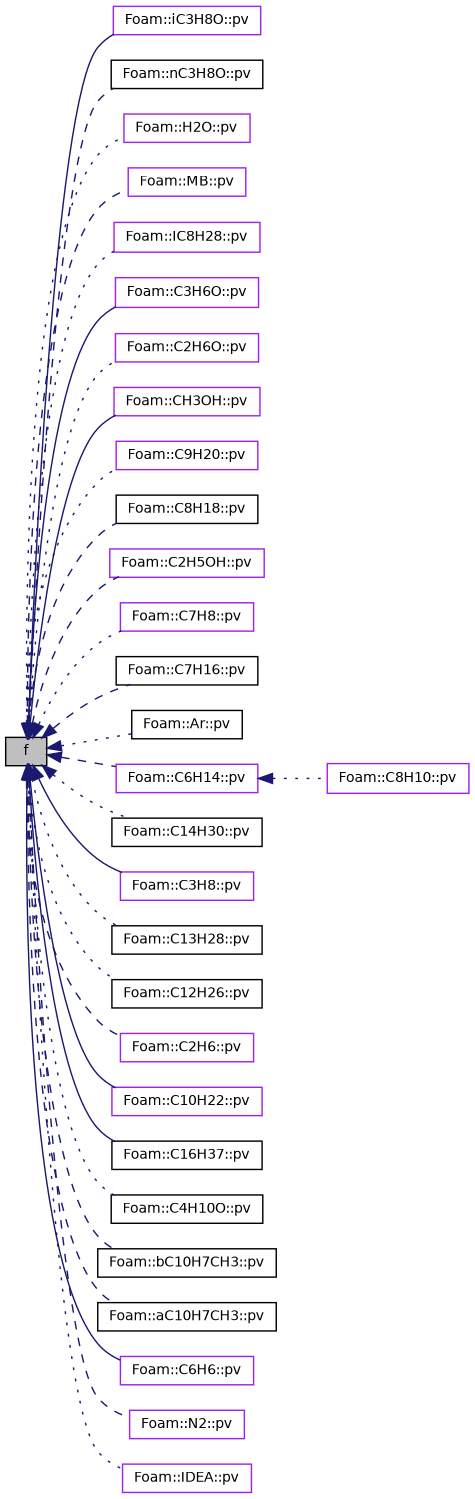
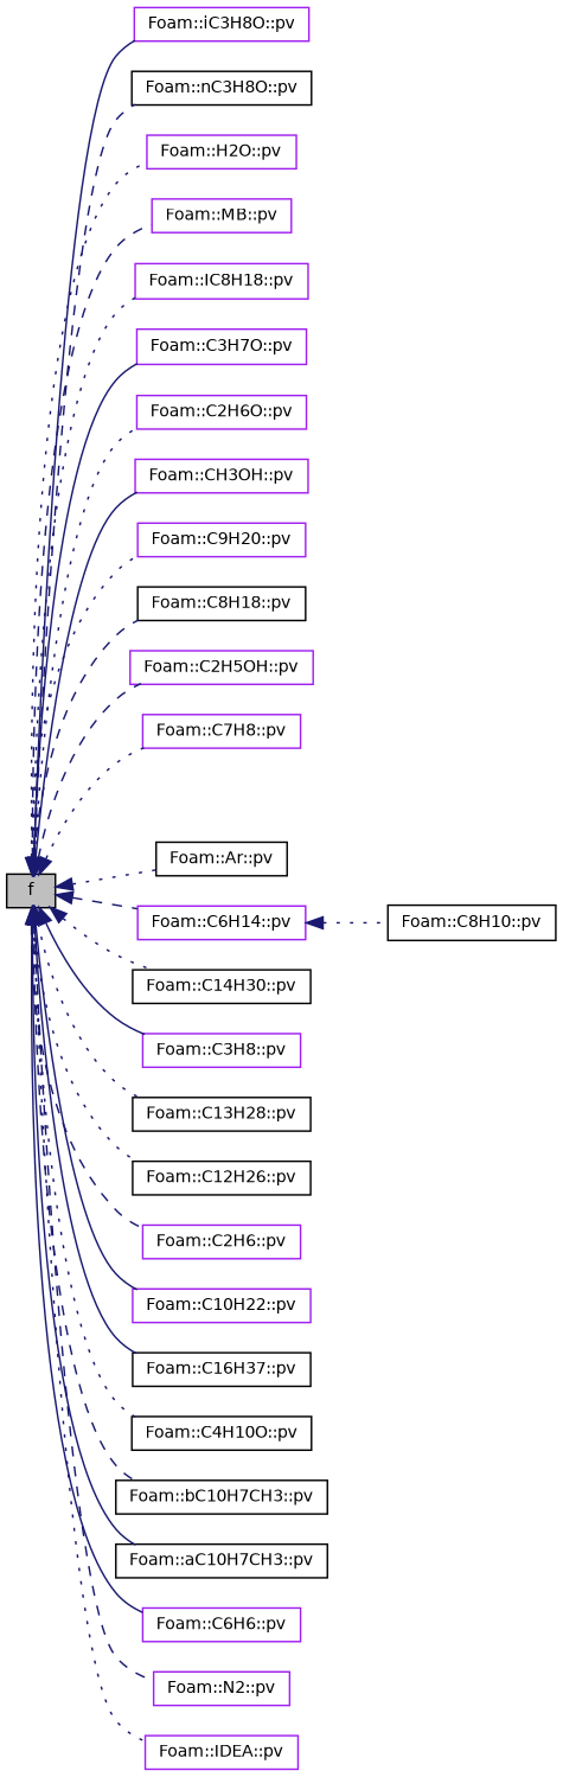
  digraph {
    rankdir=LR
    node [color=purple fontname=Helvetica fontsize=10 shape=record]
    edge [color=midnightblue dir=back fontname=Helvetica fontsize=10 labelfontname=Helvetica labelfontsize=10 style=dotted]
    n1 [color=black fillcolor=grey75 fontcolor=black height=0.2 label=f style=filled width=0.4]
    n2 [height=0.2 label="Foam::iC3H8O::pv" width=0.4]
    n3 [color=black height=0.2 label="Foam::nC3H8O::pv" width=0.4]
    n4 [height=0.2 label="Foam::H2O::pv" width=0.4]
    n5 [height=0.2 label="Foam::MB::pv" width=0.4]
-   n6 [height=0.2 label="Foam::IC8H28::pv" width=0.4]
-   n7 [height=0.2 label="Foam::C3H6O::pv" width=0.4]
+   n6 [height=0.2 label="Foam::IC8H18::pv" width=0.4]
+   n7 [height=0.2 label="Foam::C3H7O::pv" width=0.4]
    n8 [height=0.2 label="Foam::C2H6O::pv" width=0.4]
    n9 [height=0.2 label="Foam::CH3OH::pv" width=0.4]
    n10 [height=0.2 label="Foam::C9H20::pv" width=0.4]
    n11 [color=black height=0.2 label="Foam::C8H18::pv" width=0.4]
    n12 [height=0.2 label="Foam::C2H5OH::pv" width=0.4]
    n13 [height=0.2 label="Foam::C7H8::pv" width=0.4]
-   n14 [color=black height=0.2 label="Foam::C7H16::pv" width=0.4]
    n15 [color=black height=0.2 label="Foam::Ar::pv" width=0.4]
    n16 [height=0.2 label="Foam::C6H14::pv" width=0.4]
    n17 [color=black height=0.2 label="Foam::C14H30::pv" width=0.4]
    n18 [height=0.2 label="Foam::C3H8::pv" width=0.4]
    n19 [color=black height=0.2 label="Foam::C13H28::pv" width=0.4]
    n20 [color=black height=0.2 label="Foam::C12H26::pv" width=0.4]
    n21 [height=0.2 label="Foam::C2H6::pv" width=0.4]
    n22 [height=0.2 label="Foam::C10H22::pv" width=0.4]
    n23 [color=black height=0.2 label="Foam::C16H37::pv" width=0.4]
    n24 [color=black height=0.2 label="Foam::C4H10O::pv" width=0.4]
    n25 [color=black height=0.2 label="Foam::bC10H7CH3::pv" width=0.4]
    n26 [color=black height=0.2 label="Foam::aC10H7CH3::pv" width=0.4]
    n27 [height=0.2 label="Foam::C6H6::pv" width=0.4]
    n28 [height=0.2 label="Foam::N2::pv" width=0.4]
    n29 [height=0.2 label="Foam::IDEA::pv" width=0.4]
-   n30 [height=0.2 label="Foam::C8H10::pv" width=0.4]
+   n30 [color=black height=0.2 label="Foam::C8H10::pv" width=0.4]
    n1 -> n2 [style=solid]
    n1 -> n3 [style=dashed]
    n1 -> n4
    n1 -> n5 [style=dashed]
    n1 -> n6
    n1 -> n7 [style=solid]
    n1 -> n8
    n1 -> n9 [style=solid]
    n1 -> n10
    n1 -> n11 [style=dashed]
    n1 -> n12 [style=dashed]
    n1 -> n13
-   n1 -> n14 [style=dashed]
    n1 -> n15
    n1 -> n16 [style=dashed]
    n1 -> n17
    n1 -> n18 [style=solid]
    n1 -> n19
    n1 -> n20
    n1 -> n21 [style=dashed]
    n1 -> n22 [style=solid]
    n1 -> n23 [style=solid]
    n1 -> n24
    n1 -> n25 [style=dashed]
-   n1 -> n26 [style=dashed]
+   n1 -> n26 [style=solid]
    n1 -> n27 [style=solid]
    n1 -> n28 [style=dashed]
    n1 -> n29
    n16 -> n30
  }
